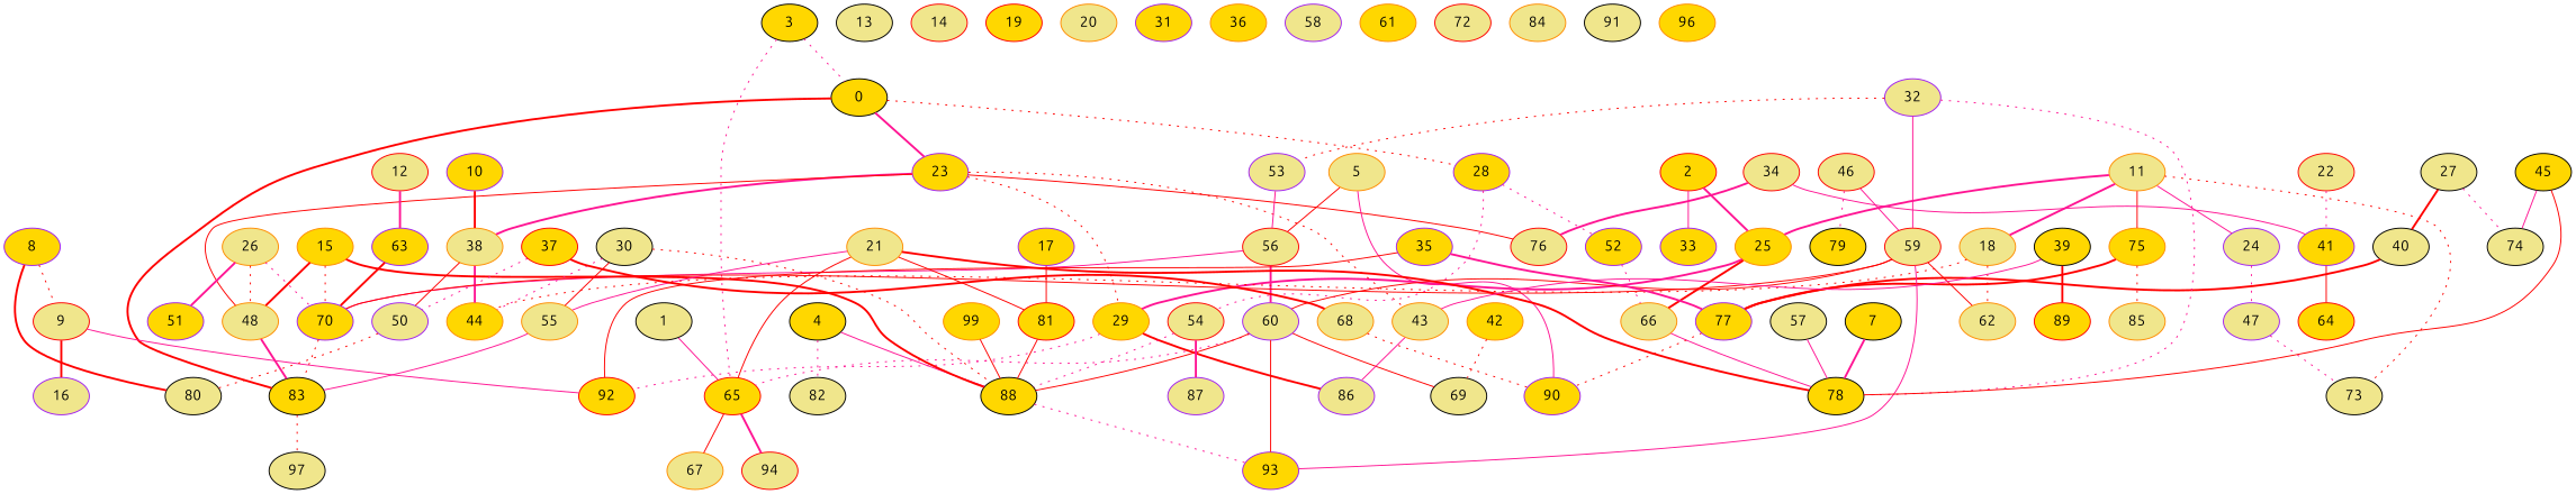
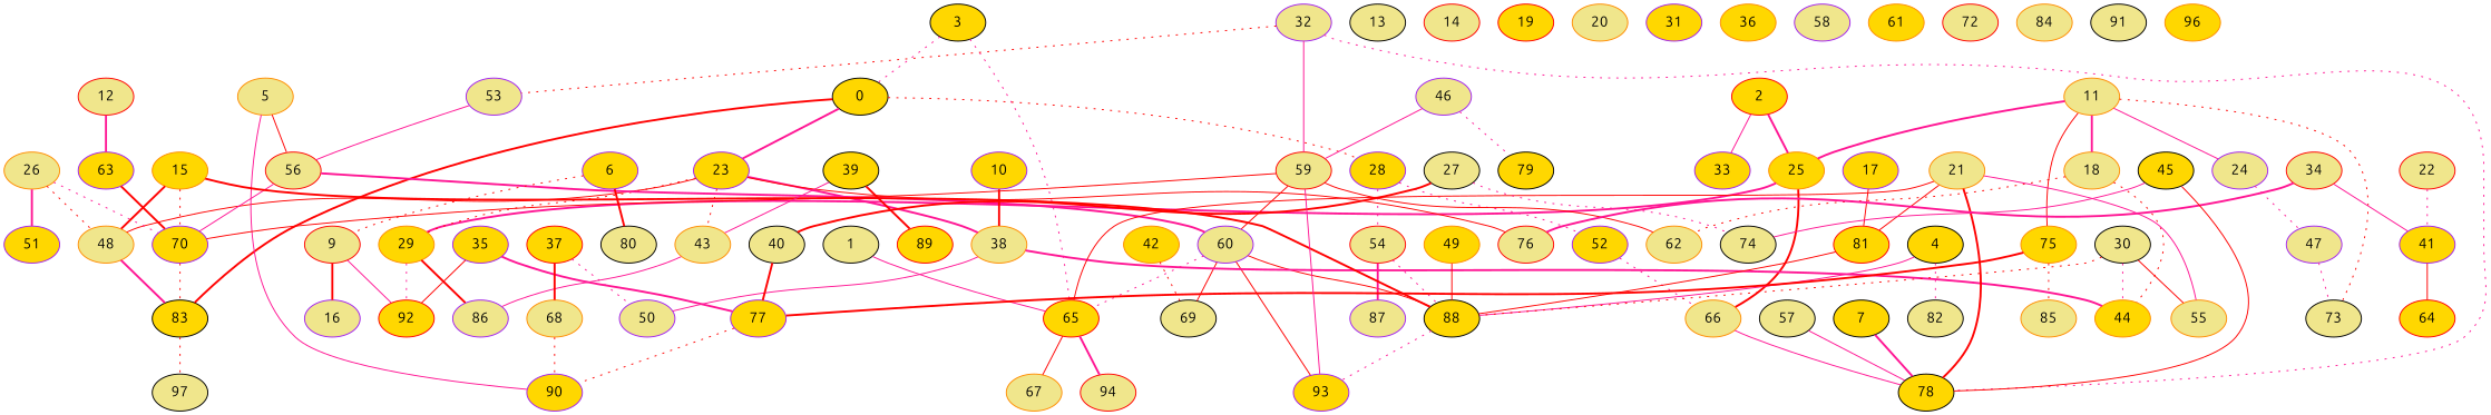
  graph {
    fontname=Ubuntu
    node [color=darkorange fillcolor=khaki fontname=Ubuntu style=filled]
    edge [color=deeppink fontname=Ubuntu style=solid]
    1 [color=black]
    65 [color=red fillcolor=gold]
    67
    94 [color=red]
    2 [color=red fillcolor=gold]
    25 [fillcolor=gold]
    33 [color=purple fillcolor=gold]
    29 [fillcolor=gold]
    66
    3 [color=black fillcolor=gold]
    n11 [color=black fillcolor=gold label=0]
    23 [color=purple fillcolor=gold]
    28 [color=purple fillcolor=gold]
    83 [color=black fillcolor=gold]
    4 [color=black fillcolor=gold]
    82 [color=black]
    88 [color=black fillcolor=gold]
    93 [color=purple fillcolor=gold]
    56 [color=red]
    5
    90 [color=purple fillcolor=gold]
    70 [color=purple fillcolor=gold]
    60 [color=purple]
-   6 [color=purple fillcolor=gold label=8]
+   6 [color=purple fillcolor=gold]
    9 [color=red]
    80 [color=black]
    16 [color=purple]
    92 [color=red fillcolor=gold]
    7 [color=black fillcolor=gold]
    78 [color=black fillcolor=gold]
    38
    48
    76 [color=red]
    43
    52 [color=purple fillcolor=gold]
    54 [color=red]
    97 [color=black]
    10 [color=purple fillcolor=gold]
    44 [fillcolor=gold]
    50 [color=purple]
    11
    18
    24 [color=purple]
    73 [color=black]
    75 [fillcolor=gold]
    62
    47 [color=purple]
    26
    51 [color=purple fillcolor=gold]
    77 [color=purple fillcolor=gold]
    85
    12 [color=red]
    63 [color=purple fillcolor=gold]
    13 [color=black]
    14 [color=red]
    15 [fillcolor=gold]
    17 [color=purple fillcolor=gold]
    81 [color=red fillcolor=gold]
    19 [color=red fillcolor=gold]
    20
    21
    55
    22 [color=red]
    41 [color=purple fillcolor=gold]
    64 [color=red fillcolor=gold]
    86 [color=purple]
    27 [color=black]
    40 [color=black]
    74 [color=black]
    87 [color=purple]
    30 [color=black]
    31 [color=purple fillcolor=gold]
    32 [color=purple]
    53 [color=purple]
    59 [color=red]
    34 [color=red]
    35 [color=purple fillcolor=gold]
    36 [fillcolor=gold]
    37 [color=red fillcolor=gold]
    68
    39 [color=black fillcolor=gold]
    89 [color=red fillcolor=gold]
    42 [fillcolor=gold]
    69 [color=black]
    45 [color=black fillcolor=gold]
-   46 [color=red]
+   46 [color=purple]
    79 [color=black fillcolor=gold]
-   49 [fillcolor=gold label=99]
+   49 [fillcolor=gold]
    57 [color=black]
    58 [color=purple]
    61 [fillcolor=gold]
    72 [color=red]
    84
    91 [color=black]
    96 [fillcolor=gold]
    1 -- 65
    65 -- 67 [color=red]
    65 -- 94 [style=bold]
    2 -- 25 [style=bold]
    2 -- 33
    25 -- 29 [style=bold]
    25 -- 66 [color=red style=bold]
    29 -- 92 [style=dotted]
    29 -- 86 [color=red style=bold]
    66 -- 78
    3 -- 65 [style=dotted]
    3 -- n11 [style=dotted]
    n11 -- 23 [style=bold]
    n11 -- 28 [color=red style=dotted]
    n11 -- 83 [color=red style=bold]
    23 -- 29 [color=red style=dotted]
    23 -- 38 [style=bold]
    23 -- 48 [color=red]
    23 -- 76 [color=red]
    23 -- 43 [color=red style=dotted]
    28 -- 52 [style=dotted]
    28 -- 54 [style=dotted]
    83 -- 97 [color=red style=dotted]
    4 -- 82 [style=dotted]
    4 -- 88
    88 -- 93 [style=dotted]
    56 -- 70
    56 -- 60 [style=bold]
    5 -- 56 [color=red]
    5 -- 90
    70 -- 83 [color=red style=dotted]
    60 -- 65 [style=dotted]
    60 -- 88 [color=red]
    60 -- 93 [color=red]
    60 -- 69 [color=red]
    6 -- 9 [color=red style=dotted]
    6 -- 80 [color=red style=bold]
    9 -- 16 [color=red style=bold]
    9 -- 92
    7 -- 78 [style=bold]
    38 -- 44 [style=bold]
-   38 -- 50 [color=red]
+   38 -- 50
    48 -- 83 [style=bold]
    43 -- 86
    52 -- 66 [style=dotted]
    54 -- 88 [style=dotted]
    54 -- 87 [style=bold]
    10 -- 38 [color=red style=bold]
-   50 -- 80 [color=red style=dotted]
    11 -- 25 [style=bold]
    11 -- 18 [style=bold]
    11 -- 24
    11 -- 73 [color=red style=dotted]
    11 -- 75 [color=red]
    18 -- 44 [color=red style=dotted]
    18 -- 62 [color=red style=dotted]
    24 -- 47 [style=dotted]
    75 -- 77 [color=red style=bold]
    75 -- 85 [color=red style=dotted]
    47 -- 73 [style=dotted]
    26 -- 70 [style=dotted]
    26 -- 48 [color=red style=dotted]
    26 -- 51 [style=bold]
    77 -- 90 [color=red style=dotted]
    12 -- 63 [style=bold]
    63 -- 70 [color=red style=bold]
    15 -- 88 [color=red style=bold]
    15 -- 70 [color=red style=dotted]
    15 -- 48 [color=red style=bold]
    17 -- 81 [color=red]
    81 -- 88 [color=red]
    21 -- 65 [color=red]
    21 -- 78 [color=red style=bold]
    21 -- 81 [color=red]
    21 -- 55
-   55 -- 83
    22 -- 41 [style=dotted]
    41 -- 64 [color=red]
    27 -- 40 [color=red style=bold]
    27 -- 74 [style=dotted]
    40 -- 77 [color=red style=bold]
    30 -- 88 [color=red style=dotted]
    30 -- 44 [style=dotted]
    30 -- 55 [color=red]
    32 -- 78 [style=dotted]
    32 -- 53 [color=red style=dotted]
    32 -- 59
    53 -- 56
    59 -- 93
    59 -- 70 [color=red]
    59 -- 60 [color=red]
    59 -- 62 [color=red]
    34 -- 76 [style=bold]
    34 -- 41
    35 -- 92 [color=red]
    35 -- 77 [style=bold]
    37 -- 50 [style=dotted]
    37 -- 68 [color=red style=bold]
    68 -- 90 [color=red style=dotted]
    39 -- 43
    39 -- 89 [color=red style=bold]
    42 -- 69 [color=red style=dotted]
    45 -- 78 [color=red]
    45 -- 74
    46 -- 59
    46 -- 79 [style=dotted]
    49 -- 88 [color=red]
    57 -- 78
  }
